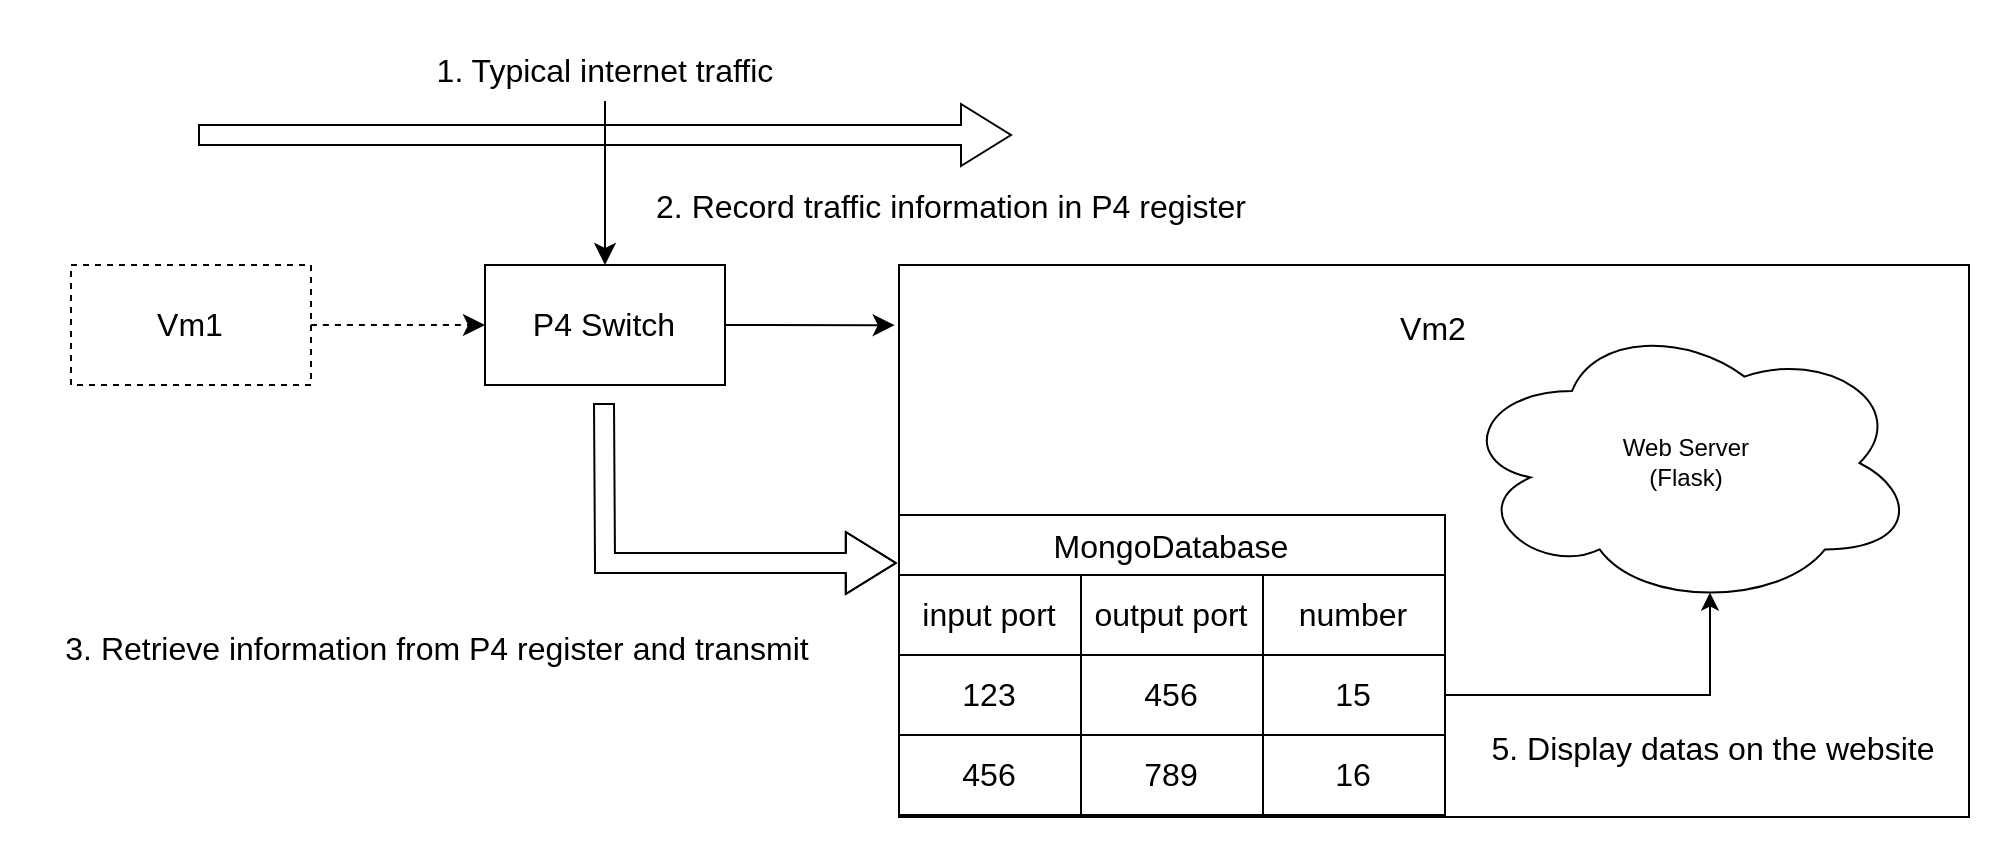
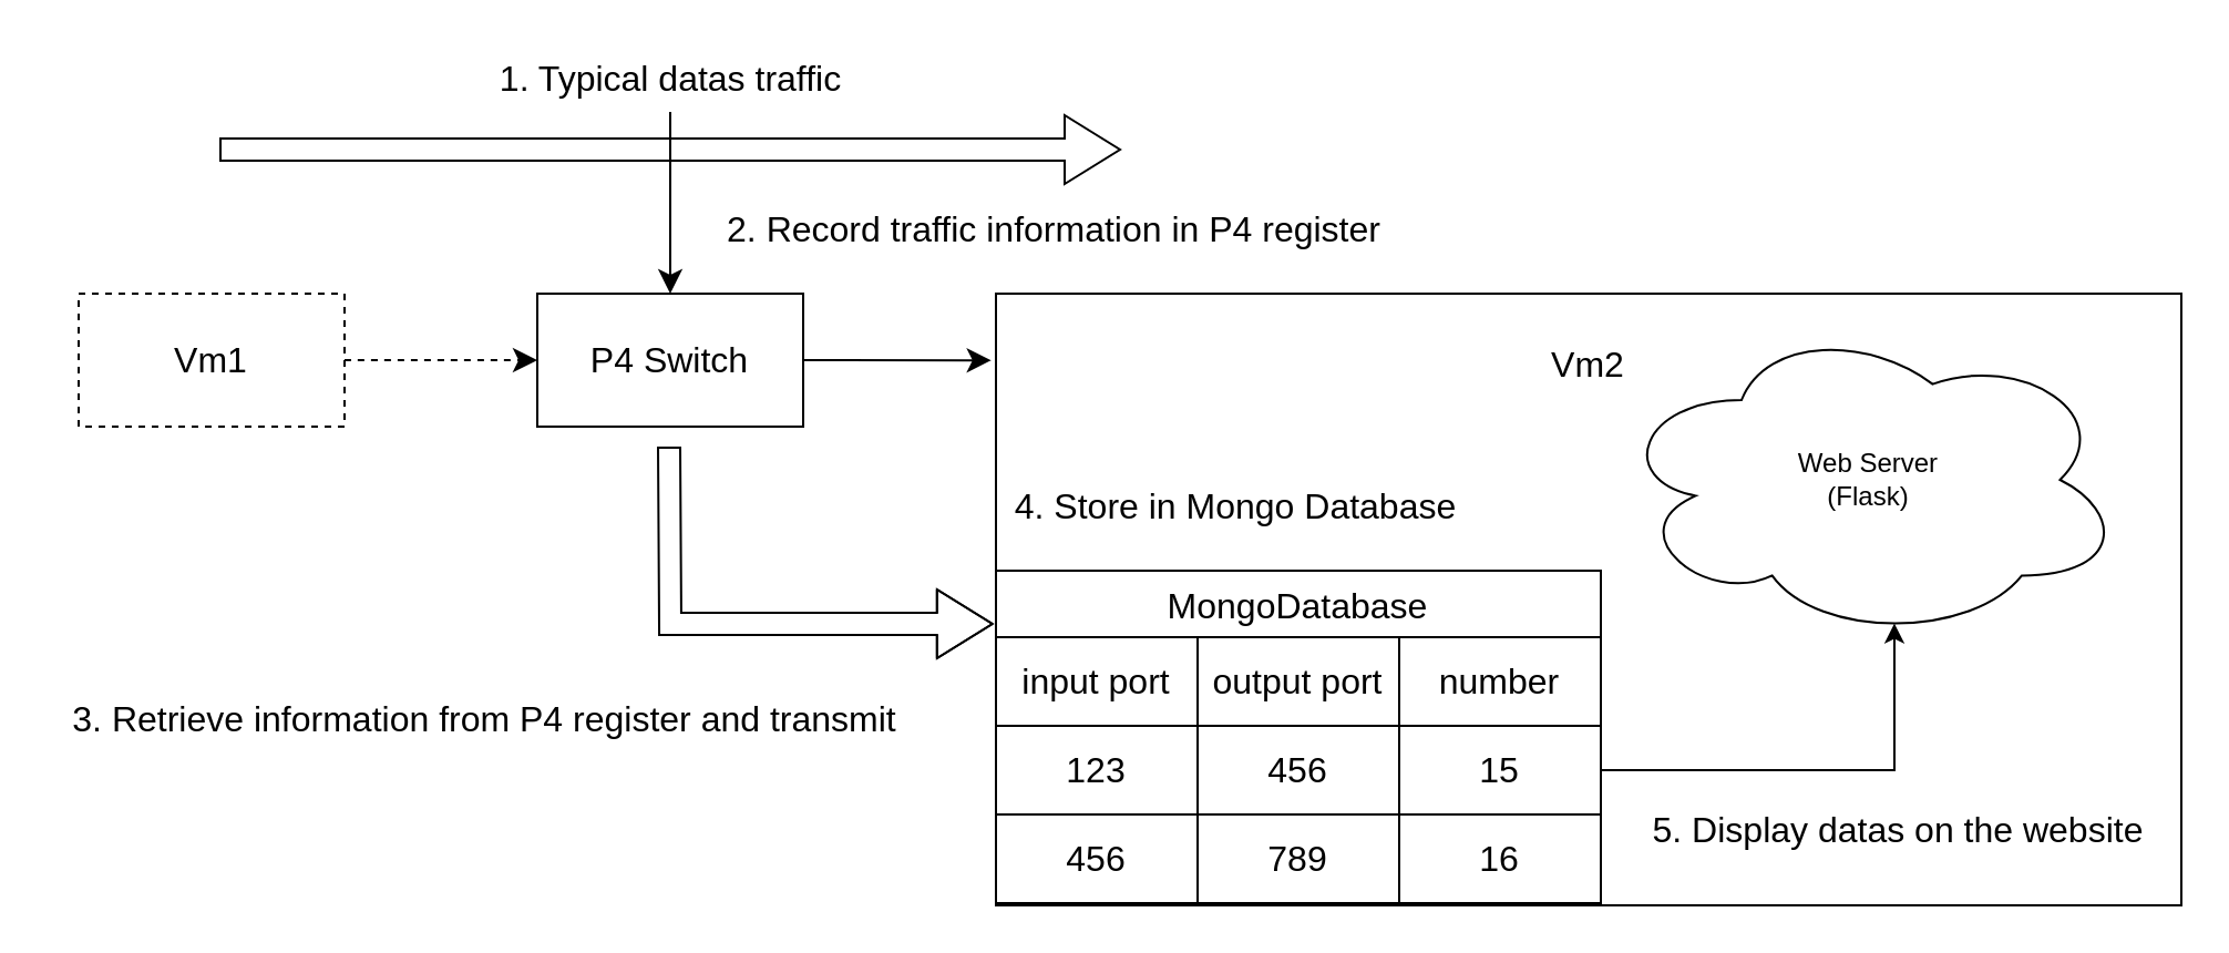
  <mxCell id="0" />
  <mxCell id="1" parent="0" />
  <mxCell id="2" value="" style="edgeStyle=none;curved=1;rounded=0;orthogonalLoop=1;jettySize=auto;html=1;fontSize=12;startSize=8;endSize=8;dashed=1;" edge="1" parent="1" source="3" target="6"><mxGeometry relative="1" as="geometry" /></mxCell>
  <mxCell id="3" value="Vm1" style="rounded=0;whiteSpace=wrap;html=1;fontSize=16;dashed=1;" vertex="1" parent="1"><mxGeometry x="35" y="132" width="120" height="60" as="geometry" /></mxCell>
  <mxCell id="4" value="Vm2&lt;br&gt;&lt;br&gt;&lt;br&gt;&lt;br&gt;&lt;br&gt;&lt;br&gt;&lt;br&gt;&lt;br&gt;&lt;br&gt;&lt;br&gt;&lt;br&gt;&lt;br&gt;" style="rounded=0;whiteSpace=wrap;html=1;fontSize=16;align=center;" vertex="1" parent="1"><mxGeometry x="449" y="132" width="535" height="276" as="geometry" /></mxCell>
  <mxCell id="5" value="" style="edgeStyle=none;curved=1;rounded=0;orthogonalLoop=1;jettySize=auto;html=1;fontSize=12;startSize=8;endSize=8;entryX=-0.004;entryY=0.109;entryDx=0;entryDy=0;entryPerimeter=0;" edge="1" parent="1" source="6" target="4"><mxGeometry relative="1" as="geometry" /></mxCell>
  <mxCell id="6" value="P4 Switch" style="rounded=0;whiteSpace=wrap;html=1;fontSize=16;" vertex="1" parent="1"><mxGeometry x="242" y="132" width="120" height="60" as="geometry" /></mxCell>
  <mxCell id="7" value="" style="shape=flexArrow;endArrow=classic;html=1;rounded=0;fontSize=12;startSize=8;endSize=8;curved=1;" edge="1" parent="1"><mxGeometry width="50" height="50" relative="1" as="geometry"><mxPoint x="98.5" y="67" as="sourcePoint" /><mxPoint x="505.5" y="67" as="targetPoint" /></mxGeometry></mxCell>
- <mxCell id="8" value="1. Typical internet traffic" style="text;strokeColor=none;fillColor=none;html=1;align=center;verticalAlign=middle;whiteSpace=wrap;rounded=0;fontSize=16;" vertex="1" parent="1"><mxGeometry x="204.5" y="20" width="195" height="30" as="geometry" /></mxCell>
+ <mxCell id="8" value="1. Typical datas traffic" style="text;strokeColor=none;fillColor=none;html=1;align=center;verticalAlign=middle;whiteSpace=wrap;rounded=0;fontSize=16;" vertex="1" parent="1"><mxGeometry x="204.5" y="20" width="195" height="30" as="geometry" /></mxCell>
  <mxCell id="9" value="MongoDatabase" style="shape=table;startSize=30;container=1;collapsible=0;childLayout=tableLayout;strokeColor=default;fontSize=16;" vertex="1" parent="1"><mxGeometry x="449" y="257" width="273" height="150" as="geometry" /></mxCell>
  <mxCell id="10" value="" style="shape=tableRow;horizontal=0;startSize=0;swimlaneHead=0;swimlaneBody=0;strokeColor=inherit;top=0;left=0;bottom=0;right=0;collapsible=0;dropTarget=0;fillColor=none;points=[[0,0.5],[1,0.5]];portConstraint=eastwest;fontSize=16;" vertex="1" parent="9"><mxGeometry y="30" width="273" height="40" as="geometry" /></mxCell>
  <mxCell id="11" value="input port" style="shape=partialRectangle;html=1;whiteSpace=wrap;connectable=0;strokeColor=inherit;overflow=hidden;fillColor=none;top=0;left=0;bottom=0;right=0;pointerEvents=1;fontSize=16;" vertex="1" parent="10"><mxGeometry width="91" height="40" as="geometry"><mxRectangle width="91" height="40" as="alternateBounds" /></mxGeometry></mxCell>
  <mxCell id="12" value="output port" style="shape=partialRectangle;html=1;whiteSpace=wrap;connectable=0;strokeColor=inherit;overflow=hidden;fillColor=none;top=0;left=0;bottom=0;right=0;pointerEvents=1;fontSize=16;" vertex="1" parent="10"><mxGeometry x="91" width="91" height="40" as="geometry"><mxRectangle width="91" height="40" as="alternateBounds" /></mxGeometry></mxCell>
  <mxCell id="13" value="number" style="shape=partialRectangle;html=1;whiteSpace=wrap;connectable=0;strokeColor=inherit;overflow=hidden;fillColor=none;top=0;left=0;bottom=0;right=0;pointerEvents=1;fontSize=16;" vertex="1" parent="10"><mxGeometry x="182" width="91" height="40" as="geometry"><mxRectangle width="91" height="40" as="alternateBounds" /></mxGeometry></mxCell>
  <mxCell id="14" value="" style="shape=tableRow;horizontal=0;startSize=0;swimlaneHead=0;swimlaneBody=0;strokeColor=inherit;top=0;left=0;bottom=0;right=0;collapsible=0;dropTarget=0;fillColor=none;points=[[0,0.5],[1,0.5]];portConstraint=eastwest;fontSize=16;" vertex="1" parent="9"><mxGeometry y="70" width="273" height="40" as="geometry" /></mxCell>
  <mxCell id="15" value="123" style="shape=partialRectangle;html=1;whiteSpace=wrap;connectable=0;strokeColor=inherit;overflow=hidden;fillColor=none;top=0;left=0;bottom=0;right=0;pointerEvents=1;fontSize=16;" vertex="1" parent="14"><mxGeometry width="91" height="40" as="geometry"><mxRectangle width="91" height="40" as="alternateBounds" /></mxGeometry></mxCell>
  <mxCell id="16" value="456" style="shape=partialRectangle;html=1;whiteSpace=wrap;connectable=0;strokeColor=inherit;overflow=hidden;fillColor=none;top=0;left=0;bottom=0;right=0;pointerEvents=1;fontSize=16;" vertex="1" parent="14"><mxGeometry x="91" width="91" height="40" as="geometry"><mxRectangle width="91" height="40" as="alternateBounds" /></mxGeometry></mxCell>
  <mxCell id="17" value="15" style="shape=partialRectangle;html=1;whiteSpace=wrap;connectable=0;strokeColor=inherit;overflow=hidden;fillColor=none;top=0;left=0;bottom=0;right=0;pointerEvents=1;fontSize=16;" vertex="1" parent="14"><mxGeometry x="182" width="91" height="40" as="geometry"><mxRectangle width="91" height="40" as="alternateBounds" /></mxGeometry></mxCell>
  <mxCell id="18" value="" style="shape=tableRow;horizontal=0;startSize=0;swimlaneHead=0;swimlaneBody=0;strokeColor=inherit;top=0;left=0;bottom=0;right=0;collapsible=0;dropTarget=0;fillColor=none;points=[[0,0.5],[1,0.5]];portConstraint=eastwest;fontSize=16;" vertex="1" parent="9"><mxGeometry y="110" width="273" height="40" as="geometry" /></mxCell>
  <mxCell id="19" value="456" style="shape=partialRectangle;html=1;whiteSpace=wrap;connectable=0;strokeColor=inherit;overflow=hidden;fillColor=none;top=0;left=0;bottom=0;right=0;pointerEvents=1;fontSize=16;" vertex="1" parent="18"><mxGeometry width="91" height="40" as="geometry"><mxRectangle width="91" height="40" as="alternateBounds" /></mxGeometry></mxCell>
  <mxCell id="20" value="789" style="shape=partialRectangle;html=1;whiteSpace=wrap;connectable=0;strokeColor=inherit;overflow=hidden;fillColor=none;top=0;left=0;bottom=0;right=0;pointerEvents=1;fontSize=16;" vertex="1" parent="18"><mxGeometry x="91" width="91" height="40" as="geometry"><mxRectangle width="91" height="40" as="alternateBounds" /></mxGeometry></mxCell>
  <mxCell id="21" value="16" style="shape=partialRectangle;html=1;whiteSpace=wrap;connectable=0;strokeColor=inherit;overflow=hidden;fillColor=none;top=0;left=0;bottom=0;right=0;pointerEvents=1;fontSize=16;" vertex="1" parent="18"><mxGeometry x="182" width="91" height="40" as="geometry"><mxRectangle width="91" height="40" as="alternateBounds" /></mxGeometry></mxCell>
  <mxCell id="22" value="" style="endArrow=classic;html=1;rounded=0;fontSize=12;startSize=8;endSize=8;curved=1;exitX=0.5;exitY=1;exitDx=0;exitDy=0;" edge="1" parent="1" source="8" target="6"><mxGeometry width="50" height="50" relative="1" as="geometry"><mxPoint x="309" y="269" as="sourcePoint" /><mxPoint x="359" y="219" as="targetPoint" /></mxGeometry></mxCell>
  <mxCell id="23" value="&lt;span style=&quot;font-weight: normal;&quot;&gt;2. Record traffic information in P4 register&lt;/span&gt;" style="text;strokeColor=none;fillColor=none;html=1;fontSize=16;fontStyle=1;verticalAlign=middle;align=center;" vertex="1" parent="1"><mxGeometry x="306" y="88" width="337" height="30" as="geometry" /></mxCell>
  <mxCell id="24" value="" style="shape=flexArrow;endArrow=classic;html=1;rounded=0;fontSize=12;startSize=8;endSize=8;curved=1;entryX=-0.004;entryY=-0.15;entryDx=0;entryDy=0;entryPerimeter=0;" edge="1" parent="1" target="10"><mxGeometry width="50" height="50" relative="1" as="geometry"><mxPoint x="301.5" y="201" as="sourcePoint" /><mxPoint x="435" y="243" as="targetPoint" /><Array as="points"><mxPoint x="302" y="281" /></Array></mxGeometry></mxCell>
  <mxCell id="25" value="&lt;span style=&quot;font-weight: normal;&quot;&gt;3. Retrieve information from P4 register and transmit&lt;/span&gt;" style="text;strokeColor=none;fillColor=none;html=1;fontSize=16;fontStyle=1;verticalAlign=middle;align=center;" vertex="1" parent="1"><mxGeometry x="20" y="301" width="396" height="46" as="geometry" /></mxCell>
- <mxCell id="27" value="Web Server&lt;br&gt;(Flask)" style="ellipse;shape=cloud;whiteSpace=wrap;html=1;" vertex="1" parent="1"><mxGeometry x="728" y="159" width="230" height="144" as="geometry" /></mxCell>
+ <mxCell id="26" value="&lt;span style=&quot;font-weight: normal;&quot;&gt;4. Store in Mongo Database&lt;/span&gt;" style="text;strokeColor=none;fillColor=none;html=1;fontSize=16;fontStyle=1;verticalAlign=middle;align=center;" vertex="1" parent="1"><mxGeometry x="451" y="205" width="212" height="46" as="geometry" /></mxCell>
+ <mxCell id="27" value="Web Server&lt;br&gt;(Flask)" style="ellipse;shape=cloud;whiteSpace=wrap;html=1;" vertex="1" parent="1"><mxGeometry x="728" y="144" width="230" height="144" as="geometry" /></mxCell>
  <mxCell id="28" style="edgeStyle=orthogonalEdgeStyle;rounded=0;orthogonalLoop=1;jettySize=auto;html=1;exitX=1;exitY=0.5;exitDx=0;exitDy=0;entryX=0.55;entryY=0.95;entryDx=0;entryDy=0;entryPerimeter=0;" edge="1" parent="1" source="14" target="27"><mxGeometry relative="1" as="geometry" /></mxCell>
  <mxCell id="29" value="&lt;span style=&quot;font-weight: normal;&quot;&gt;5. Display datas on the website&lt;/span&gt;" style="text;strokeColor=none;fillColor=none;html=1;fontSize=16;fontStyle=1;verticalAlign=middle;align=center;" vertex="1" parent="1"><mxGeometry x="743" y="351" width="226" height="46" as="geometry" /></mxCell>
